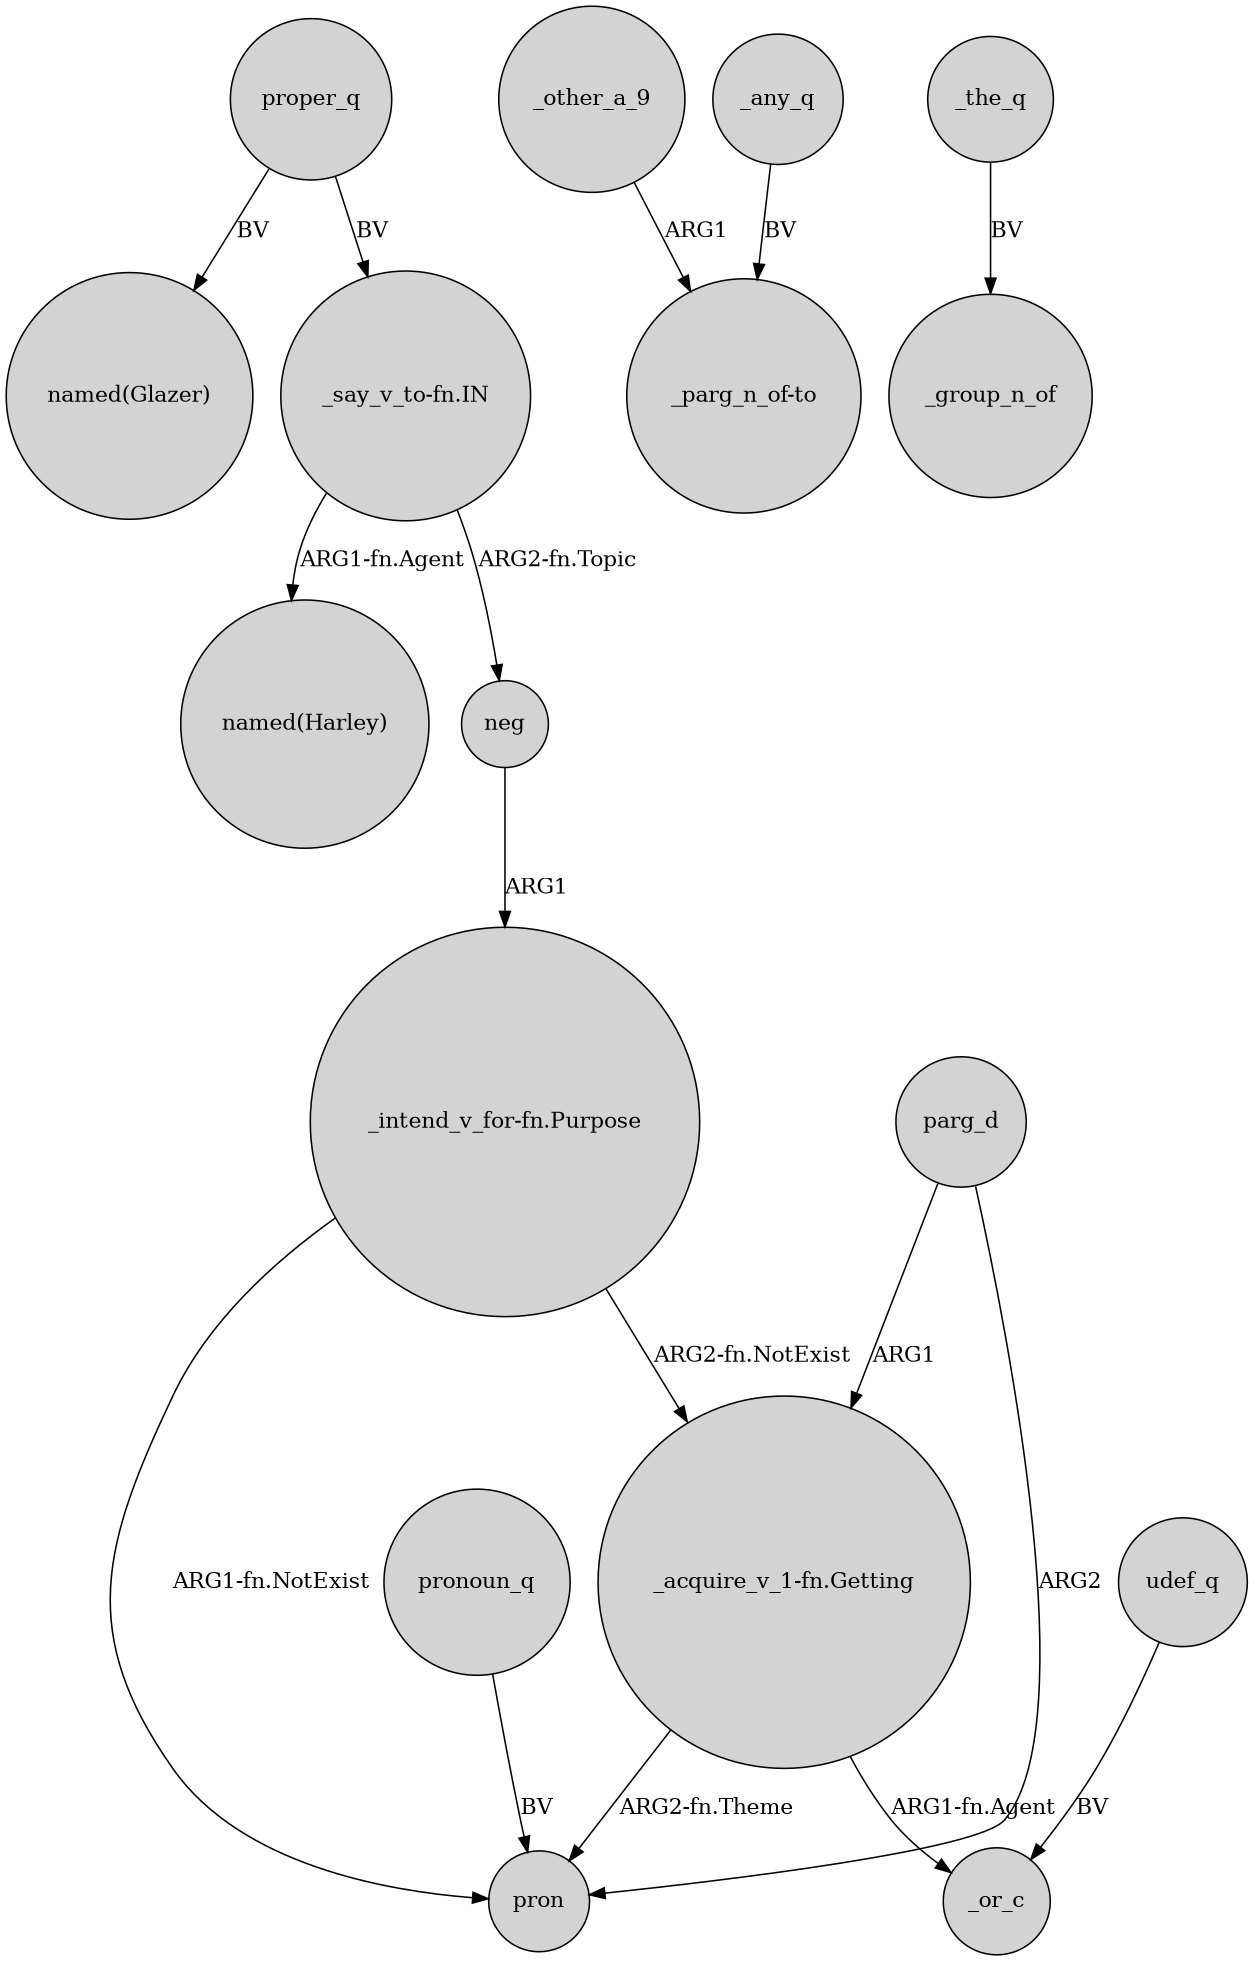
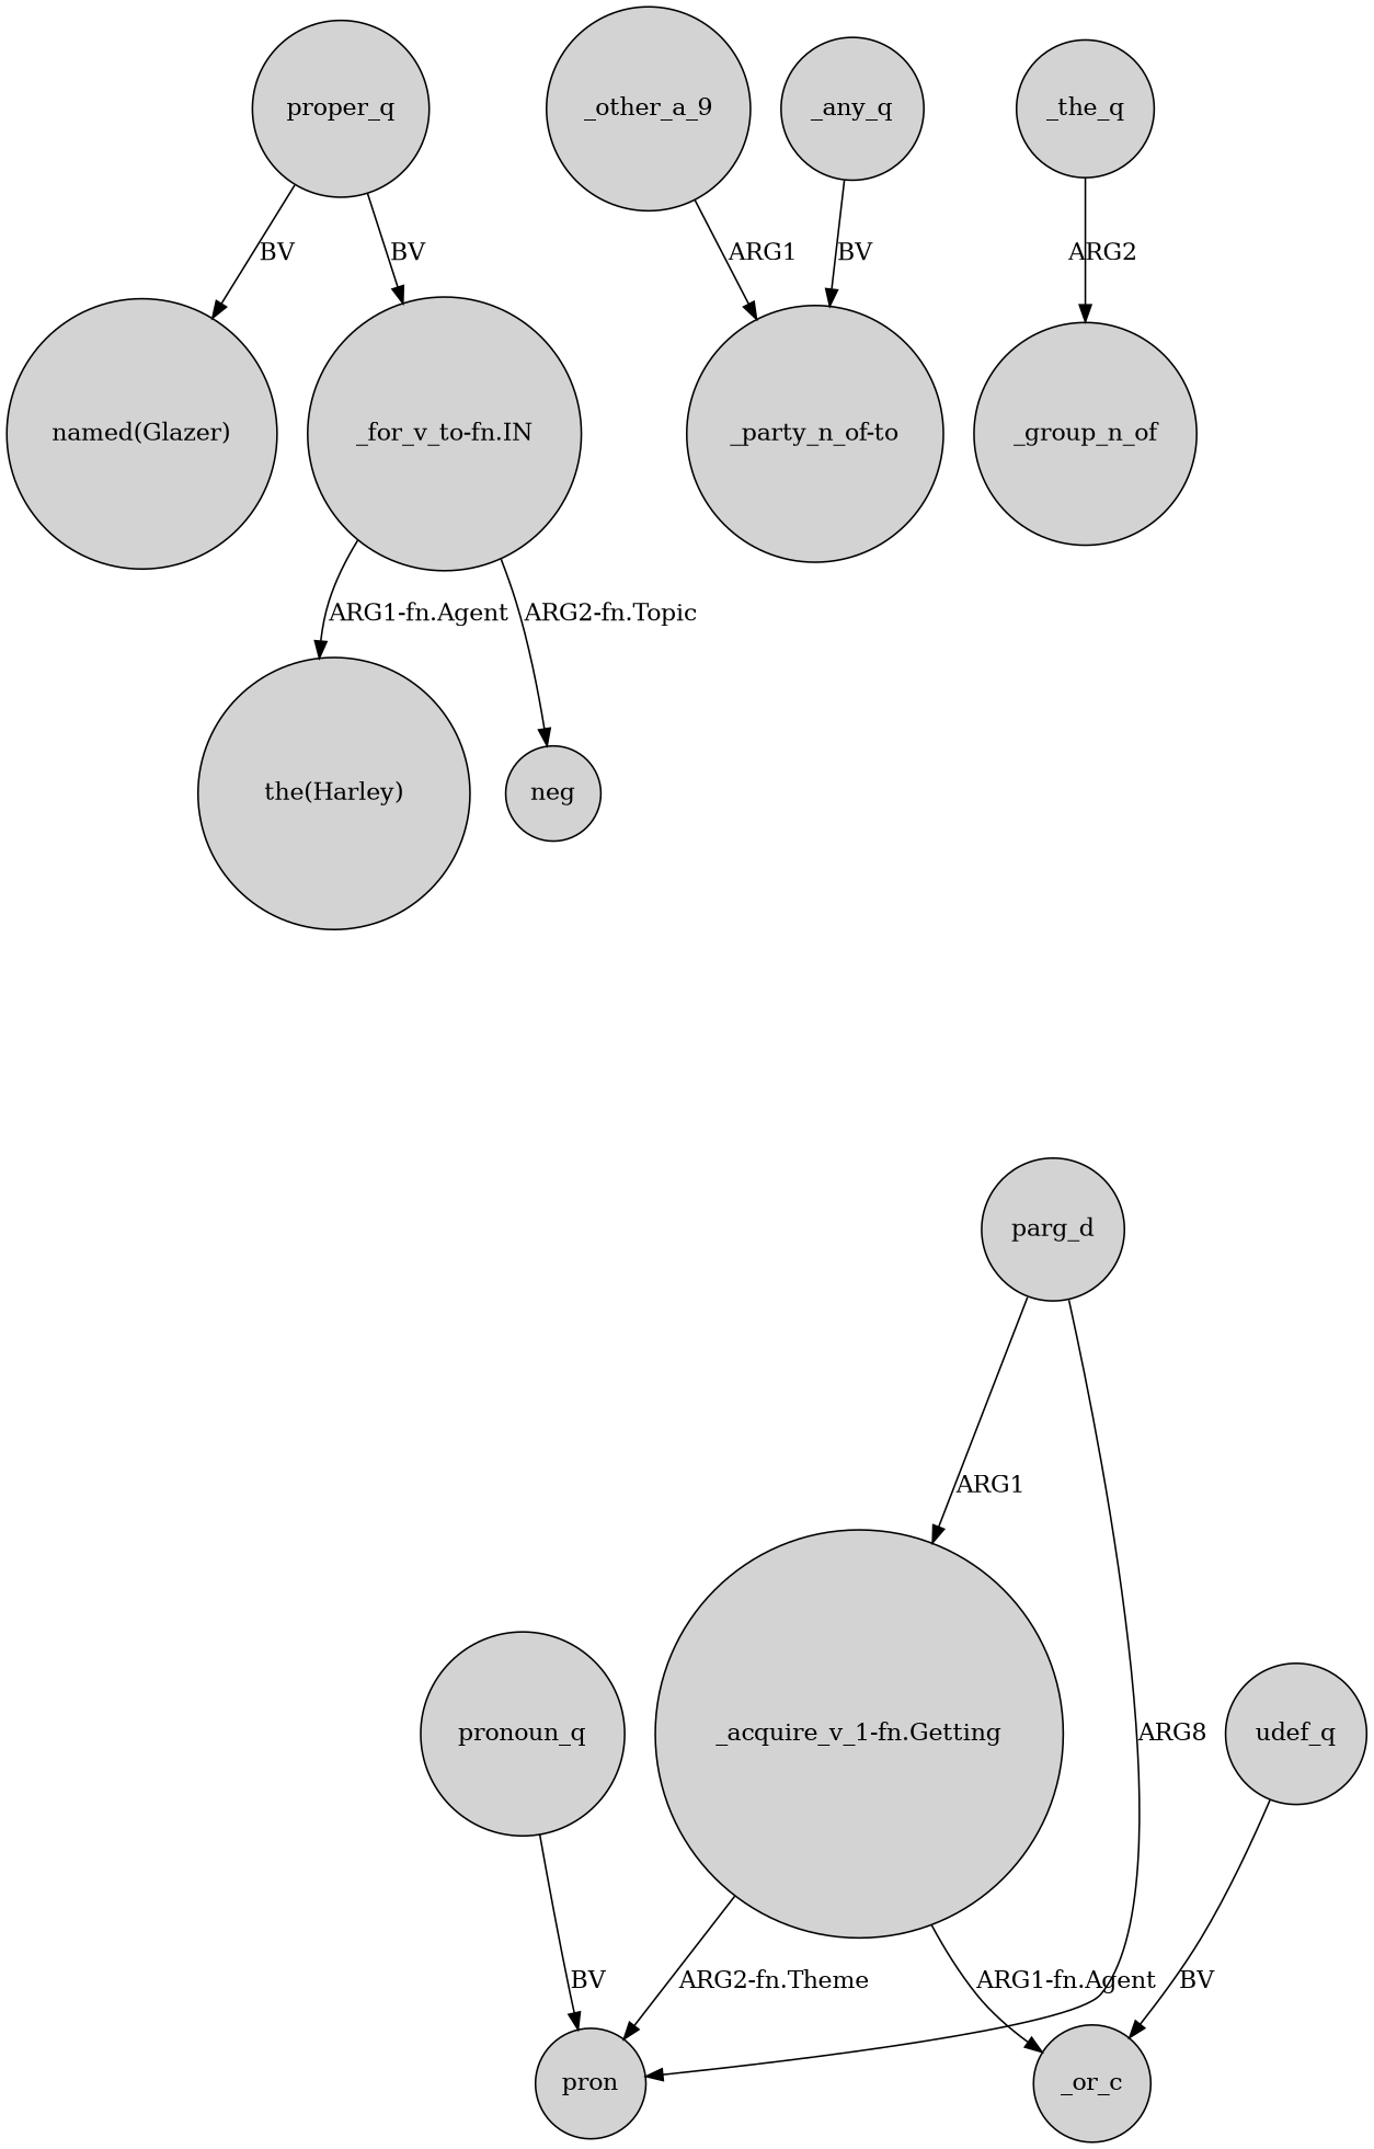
  digraph {
    node [shape=circle style=filled]
    proper_q
    "named(Glazer)"
-   "_say_v_to-fn.IN"
-   "named(Harley)"
+   "_say_v_to-fn.IN" [label="_for_v_to-fn.IN"]
+   "named(Harley)" [label="the(Harley)"]
    neg
-   "_intend_v_for-fn.Purpose"
    "_acquire_v_1-fn.Getting"
    pron
    n9 [label=_other_a_9]
-   "_party_n_of-to" [label="_parg_n_of-to"]
+   "_party_n_of-to"
    _the_q
    _group_n_of
    _or_c
    parg_d
    udef_q
    _any_q
    pronoun_q
    proper_q -> "named(Glazer)" [label=BV]
    proper_q -> "_say_v_to-fn.IN" [label=BV]
    "_say_v_to-fn.IN" -> "named(Harley)" [label="ARG1-fn.Agent"]
    "_say_v_to-fn.IN" -> neg [label="ARG2-fn.Topic"]
-   neg -> "_intend_v_for-fn.Purpose" [label=ARG1]
-   "_intend_v_for-fn.Purpose" -> "_acquire_v_1-fn.Getting" [label="ARG2-fn.NotExist"]
-   "_intend_v_for-fn.Purpose" -> pron [label="ARG1-fn.NotExist"]
    "_acquire_v_1-fn.Getting" -> pron [label="ARG2-fn.Theme"]
    "_acquire_v_1-fn.Getting" -> _or_c [label="ARG1-fn.Agent"]
    n9 -> "_party_n_of-to" [label=ARG1]
-   _the_q -> _group_n_of [label=BV]
+   _the_q -> _group_n_of [label=ARG2]
    parg_d -> "_acquire_v_1-fn.Getting" [label=ARG1]
-   parg_d -> pron [label=ARG2]
+   parg_d -> pron [label=ARG8]
    udef_q -> _or_c [label=BV]
    _any_q -> "_party_n_of-to" [label=BV]
    pronoun_q -> pron [label=BV]
  }
